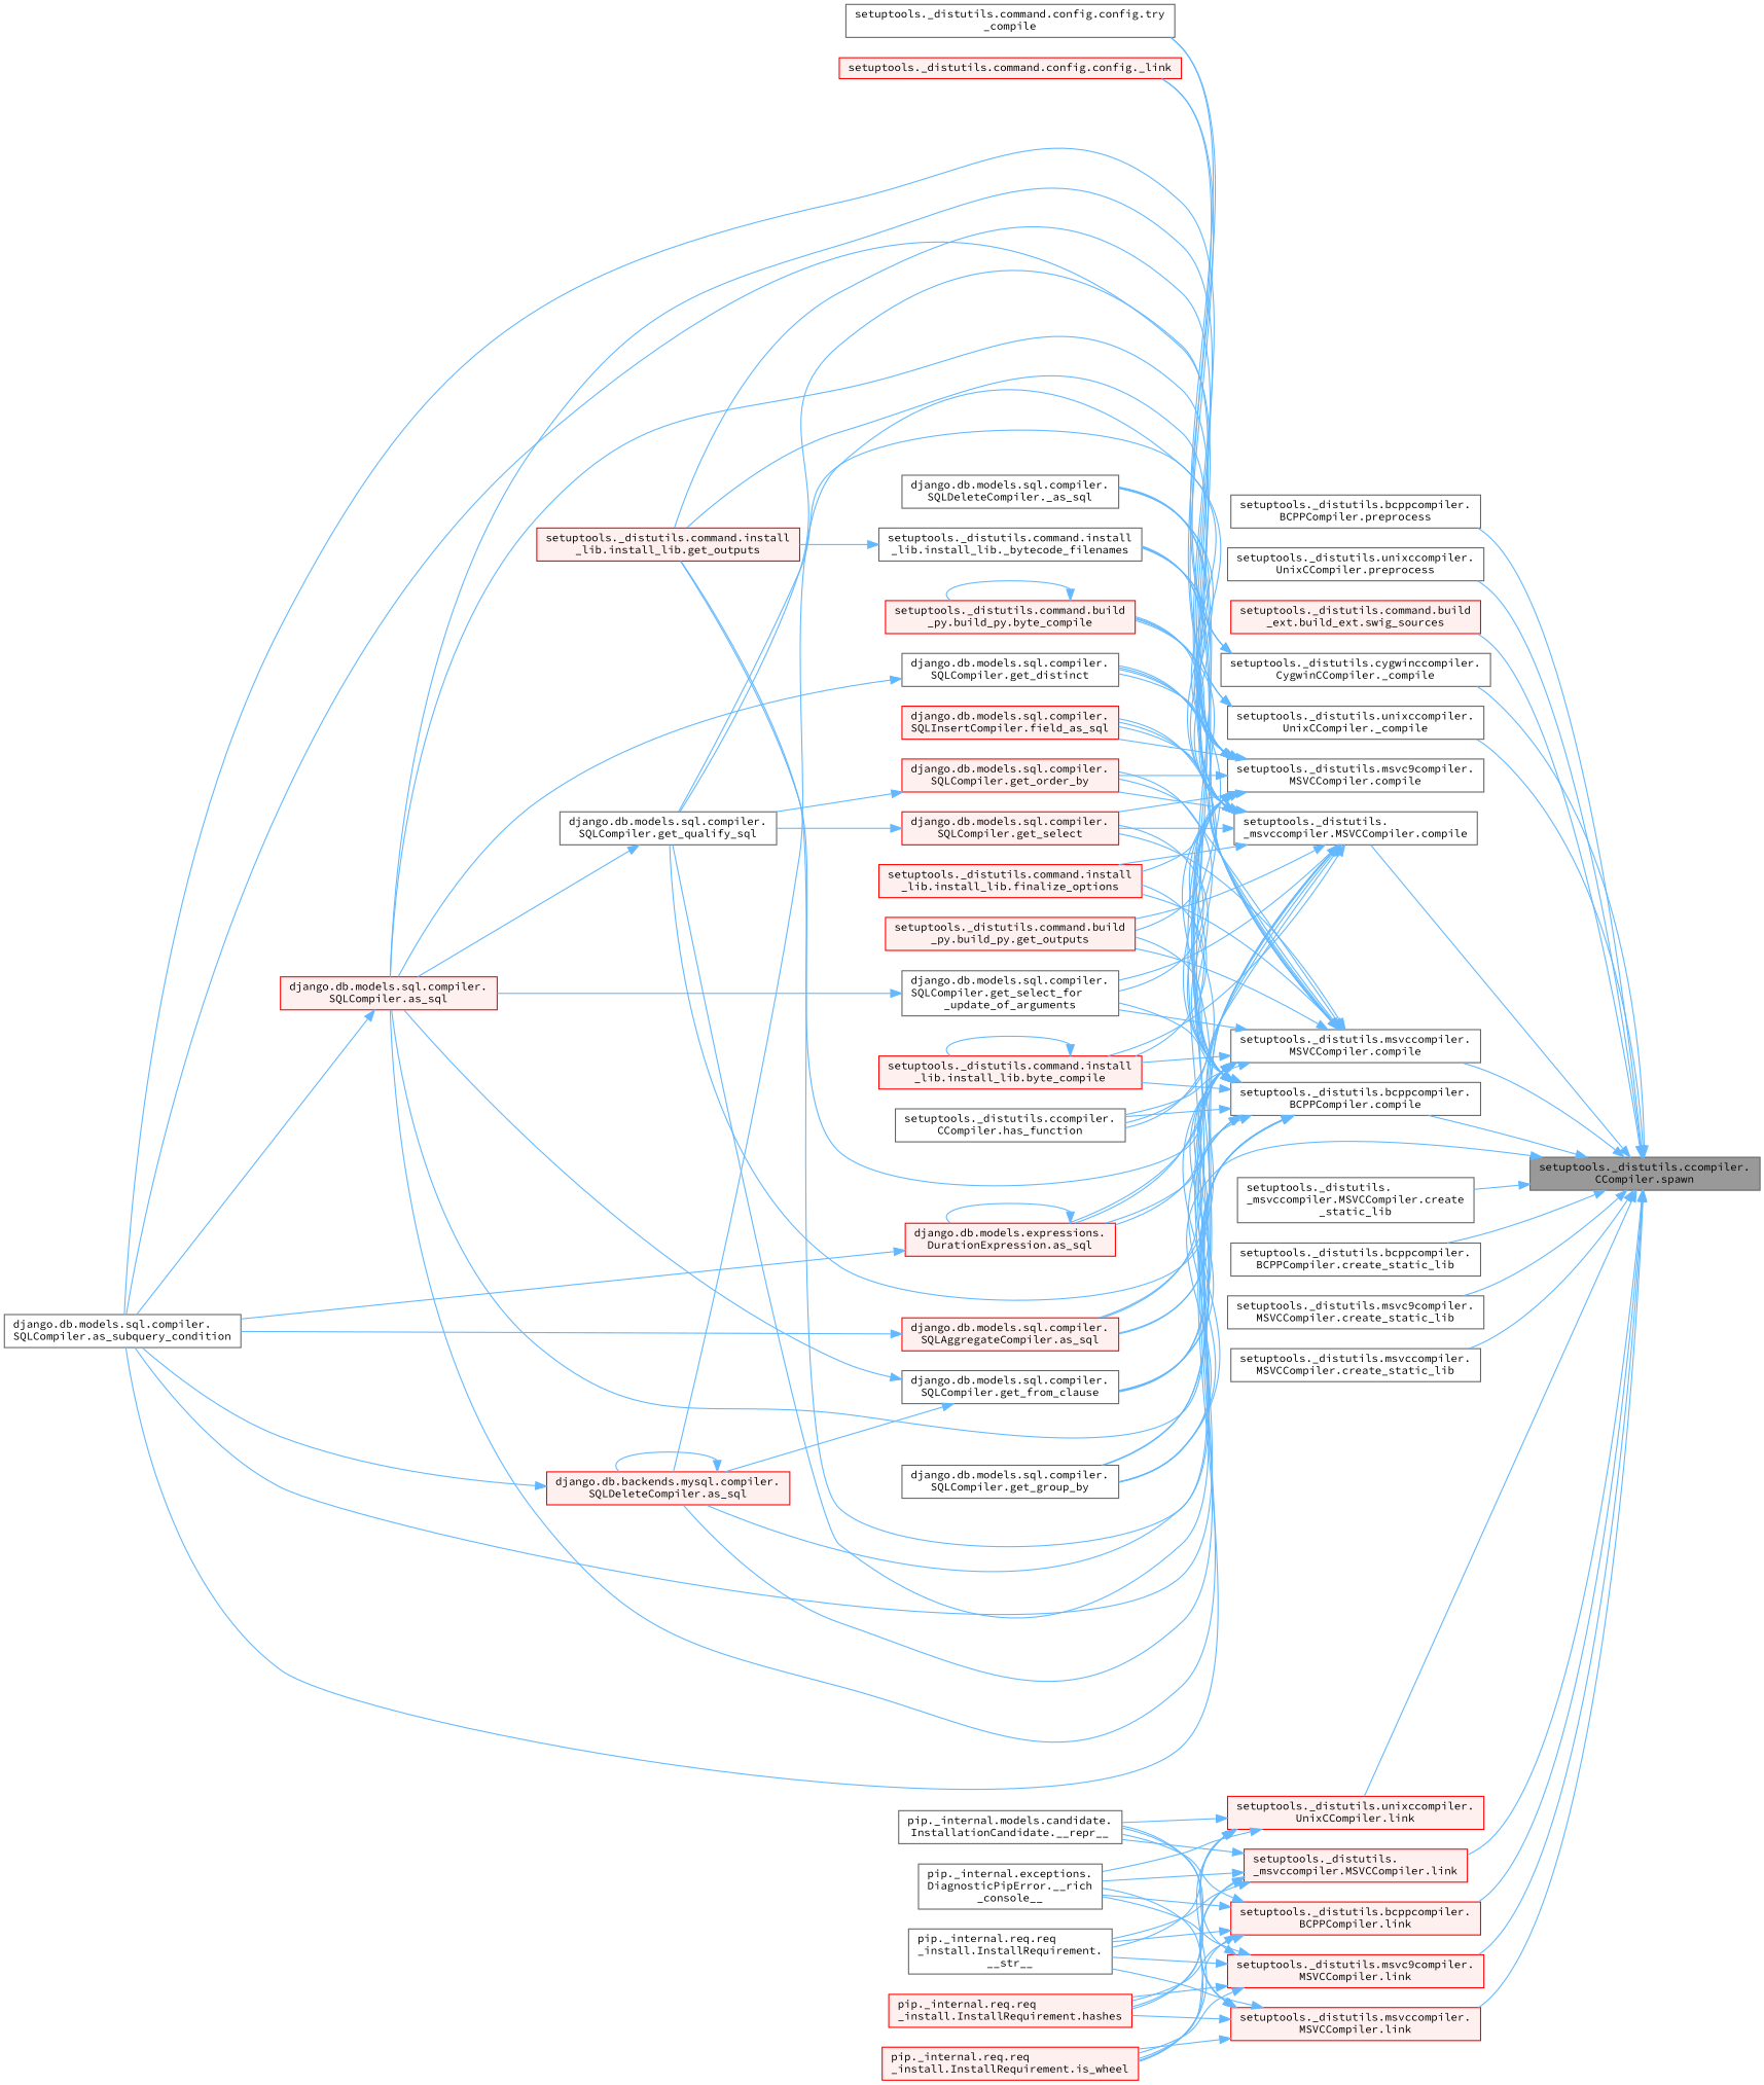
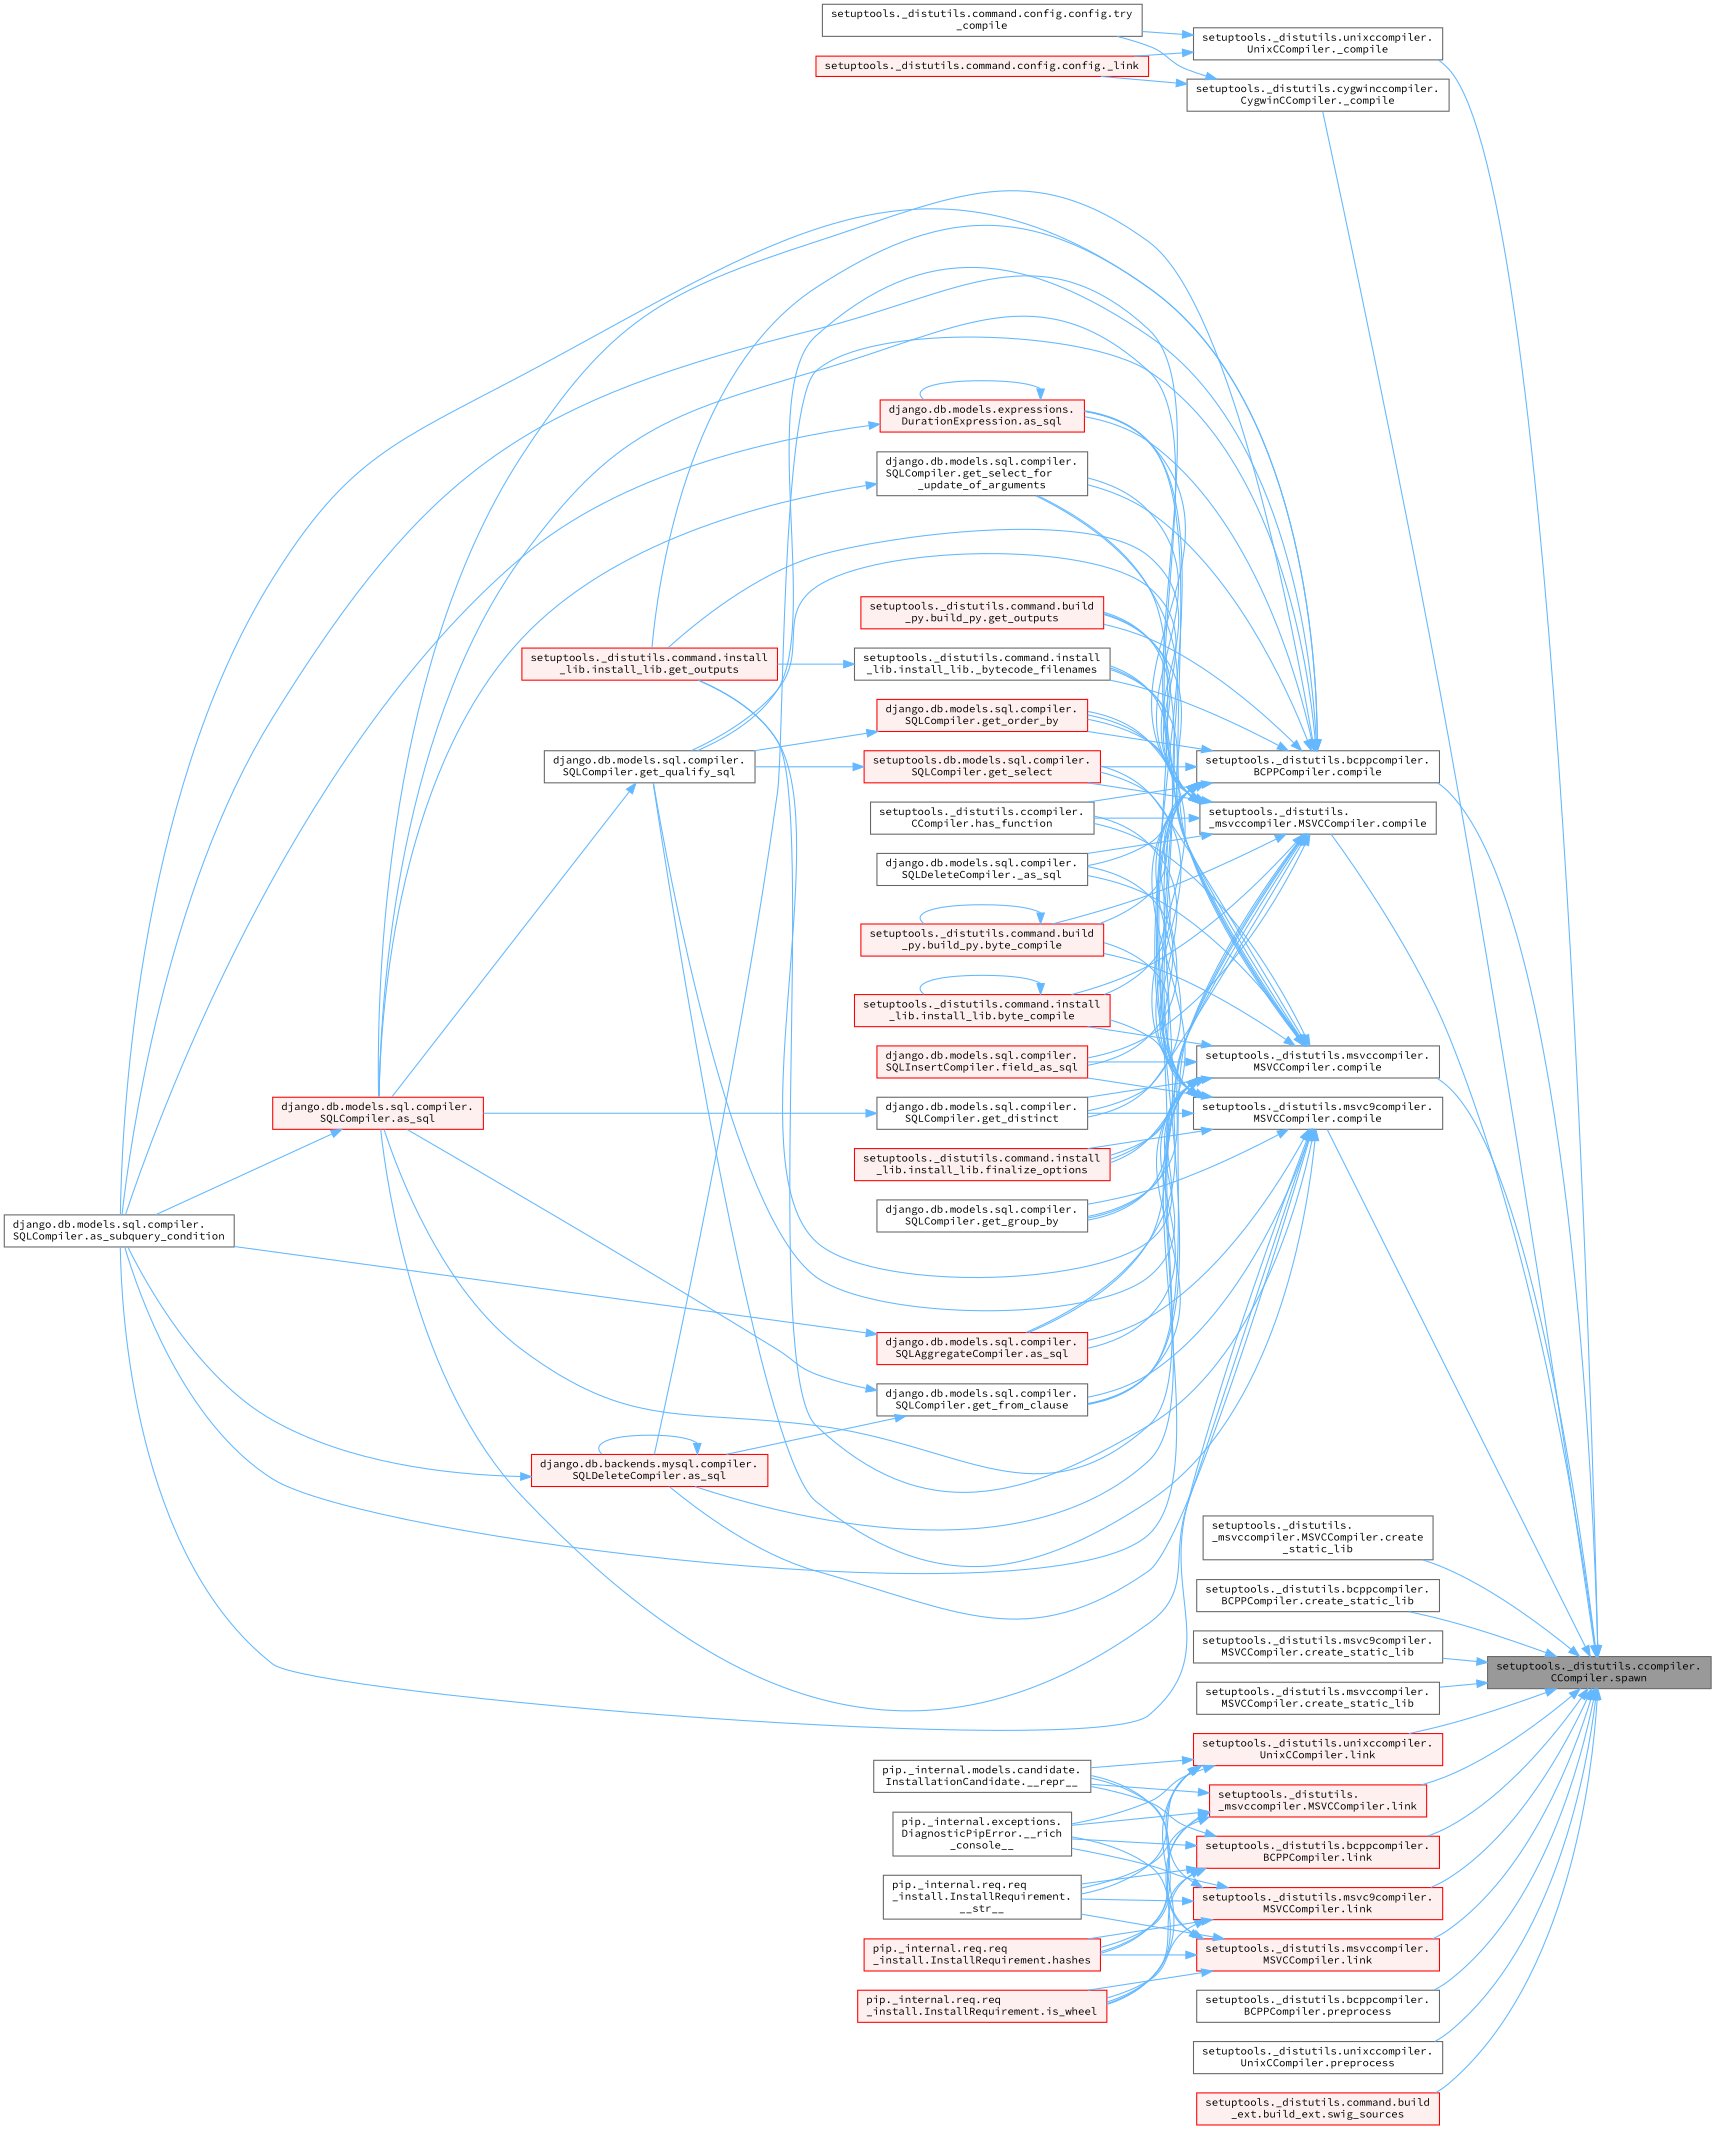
  digraph {
    fontname="Source Code Pro"
    rankdir=RL
    node [color=grey40 fillcolor=white fontname="Source Code Pro" fontsize=10 shape=box style=filled]
    edge [color=steelblue1 dir=back fontname="Source Code Pro" fontsize=10 labelfontname=Helvetica labelfontsize=10 style=solid]
    n1 [color=gray40 fillcolor=grey60 fontcolor=black height=0.2 label="setuptools._distutils.ccompiler.\lCCompiler.spawn" width=0.4]
    n2 [height=0.2 label="setuptools._distutils.cygwinccompiler.\lCygwinCCompiler._compile" width=0.4]
    n3 [height=0.2 label="setuptools._distutils.unixccompiler.\lUnixCCompiler._compile" width=0.4]
    n4 [height=0.2 label="setuptools._distutils.\l_msvccompiler.MSVCCompiler.compile" width=0.4]
    n5 [height=0.2 label="setuptools._distutils.bcppcompiler.\lBCPPCompiler.compile" width=0.4]
    n6 [height=0.2 label="setuptools._distutils.msvc9compiler.\lMSVCCompiler.compile" width=0.4]
    n7 [height=0.2 label="setuptools._distutils.msvccompiler.\lMSVCCompiler.compile" width=0.4]
    n8 [height=0.2 label="setuptools._distutils.\l_msvccompiler.MSVCCompiler.create\l_static_lib" width=0.4]
    n9 [height=0.2 label="setuptools._distutils.bcppcompiler.\lBCPPCompiler.create_static_lib" width=0.4]
    n10 [height=0.2 label="setuptools._distutils.msvc9compiler.\lMSVCCompiler.create_static_lib" width=0.4]
    n11 [height=0.2 label="setuptools._distutils.msvccompiler.\lMSVCCompiler.create_static_lib" width=0.4]
    n12 [color=red fillcolor="#FFF0F0" height=0.2 label="setuptools._distutils.\l_msvccompiler.MSVCCompiler.link" width=0.4]
    n13 [color=red fillcolor="#FFF0F0" height=0.2 label="setuptools._distutils.bcppcompiler.\lBCPPCompiler.link" width=0.4]
    n14 [color=red fillcolor="#FFF0F0" height=0.2 label="setuptools._distutils.msvc9compiler.\lMSVCCompiler.link" width=0.4]
    n15 [color=red fillcolor="#FFF0F0" height=0.2 label="setuptools._distutils.msvccompiler.\lMSVCCompiler.link" width=0.4]
    n16 [color=red fillcolor="#FFF0F0" height=0.2 label="setuptools._distutils.unixccompiler.\lUnixCCompiler.link" width=0.4]
    n17 [height=0.2 label="setuptools._distutils.bcppcompiler.\lBCPPCompiler.preprocess" width=0.4]
    n18 [height=0.2 label="setuptools._distutils.unixccompiler.\lUnixCCompiler.preprocess" width=0.4]
    n19 [color=red fillcolor="#FFF0F0" height=0.2 label="setuptools._distutils.command.build\l_ext.build_ext.swig_sources" width=0.4]
    n20 [color=red fillcolor="#FFF0F0" height=0.2 label="setuptools._distutils.command.config.config._link" width=0.4]
    n21 [height=0.2 label="setuptools._distutils.command.config.config.try\l_compile" width=0.4]
    n22 [height=0.2 label="django.db.models.sql.compiler.\lSQLDeleteCompiler._as_sql" width=0.4]
    n23 [height=0.2 label="setuptools._distutils.command.install\l_lib.install_lib._bytecode_filenames" width=0.4]
    n24 [color=red fillcolor="#FFF0F0" height=0.2 label="setuptools._distutils.command.install\l_lib.install_lib.get_outputs" width=0.4]
    n25 [height=0.2 label="django.db.models.sql.compiler.\lSQLCompiler.as_subquery_condition" width=0.4]
    n26 [color=red fillcolor="#FFF0F0" height=0.2 label="django.db.models.expressions.\lDurationExpression.as_sql" width=0.4]
    n27 [color=red fillcolor="#FFF0F0" height=0.2 label="django.db.models.sql.compiler.\lSQLAggregateCompiler.as_sql" width=0.4]
    n28 [color=red fillcolor="#FFF0F0" height=0.2 label="django.db.models.sql.compiler.\lSQLCompiler.as_sql" width=0.4]
    n29 [color=red fillcolor="#FFF0F0" height=0.2 label="setuptools._distutils.command.build\l_py.build_py.byte_compile" width=0.4]
    n30 [color=red fillcolor="#FFF0F0" height=0.2 label="setuptools._distutils.command.install\l_lib.install_lib.byte_compile" width=0.4]
    n31 [color=red fillcolor="#FFF0F0" height=0.2 label="django.db.models.sql.compiler.\lSQLInsertCompiler.field_as_sql" width=0.4]
    n32 [color=red fillcolor="#FFF0F0" height=0.2 label="setuptools._distutils.command.install\l_lib.install_lib.finalize_options" width=0.4]
    n33 [height=0.2 label="django.db.models.sql.compiler.\lSQLCompiler.get_distinct" width=0.4]
    n34 [height=0.2 label="django.db.models.sql.compiler.\lSQLCompiler.get_from_clause" width=0.4]
    n35 [height=0.2 label="django.db.models.sql.compiler.\lSQLCompiler.get_group_by" width=0.4]
    n36 [color=red fillcolor="#FFF0F0" height=0.2 label="django.db.models.sql.compiler.\lSQLCompiler.get_order_by" width=0.4]
    n37 [height=0.2 label="django.db.models.sql.compiler.\lSQLCompiler.get_qualify_sql" width=0.4]
    n38 [color=red fillcolor="#FFF0F0" height=0.2 label="setuptools._distutils.command.build\l_py.build_py.get_outputs" width=0.4]
-   n39 [color=red fillcolor="#FFF0F0" height=0.2 label="django.db.models.sql.compiler.\lSQLCompiler.get_select" width=0.4]
+   n39 [color=red fillcolor="#FFF0F0" height=0.2 label="setuptools.db.models.sql.compiler.\lSQLCompiler.get_select" width=0.4]
    n40 [height=0.2 label="django.db.models.sql.compiler.\lSQLCompiler.get_select_for\l_update_of_arguments" width=0.4]
    n41 [height=0.2 label="setuptools._distutils.ccompiler.\lCCompiler.has_function" width=0.4]
    n42 [color=red fillcolor="#FFF0F0" height=0.2 label="django.db.backends.mysql.compiler.\lSQLDeleteCompiler.as_sql" width=0.4]
    n43 [height=0.2 label="pip._internal.models.candidate.\lInstallationCandidate.__repr__" width=0.4]
    n44 [height=0.2 label="pip._internal.exceptions.\lDiagnosticPipError.__rich\l_console__" width=0.4]
    n45 [height=0.2 label="pip._internal.req.req\l_install.InstallRequirement.\l__str__" width=0.4]
    n46 [color=red fillcolor="#FFF0F0" height=0.2 label="pip._internal.req.req\l_install.InstallRequirement.hashes" width=0.4]
    n47 [color=red fillcolor="#FFF0F0" height=0.2 label="pip._internal.req.req\l_install.InstallRequirement.is_wheel" width=0.4]
    n1 -> n2
    n1 -> n3
    n1 -> n4
    n1 -> n5
-   n1 -> n35
+   n1 -> n6
    n1 -> n7
    n1 -> n8
    n1 -> n9
    n1 -> n10
    n1 -> n11
    n1 -> n12
    n1 -> n13
    n1 -> n14
    n1 -> n15
    n1 -> n16
    n1 -> n17
    n1 -> n18
    n1 -> n19
    n2 -> n20
    n2 -> n21
    n3 -> n20
    n3 -> n21
    n4 -> n22
    n4 -> n23
    n4 -> n24
    n4 -> n25
    n4 -> n26
    n4 -> n27
    n4 -> n28
    n4 -> n29
    n4 -> n30
    n4 -> n31
    n4 -> n32
    n4 -> n33
    n4 -> n34
    n4 -> n35
    n4 -> n36
    n4 -> n37
    n4 -> n38
    n4 -> n39
    n4 -> n40
    n4 -> n41
    n5 -> n22
    n5 -> n23
    n5 -> n24
    n5 -> n25
    n5 -> n26
    n5 -> n27
    n5 -> n28
    n5 -> n29
    n5 -> n30
    n5 -> n31
    n5 -> n32
    n5 -> n33
    n5 -> n34
    n5 -> n35
    n5 -> n36
    n5 -> n37
    n5 -> n38
    n5 -> n39
    n5 -> n40
    n5 -> n41
    n5 -> n42
    n6 -> n22
    n6 -> n23
    n6 -> n24
    n6 -> n25
    n6 -> n26
    n6 -> n27
    n6 -> n28
    n6 -> n29
    n6 -> n30
    n6 -> n31
    n6 -> n32
    n6 -> n33
    n6 -> n34
    n6 -> n35
    n6 -> n36
    n6 -> n37
    n6 -> n38
    n6 -> n39
    n6 -> n40
    n6 -> n41
    n6 -> n42
    n7 -> n22
    n7 -> n23
    n7 -> n24
    n7 -> n25
    n7 -> n26
    n7 -> n27
    n7 -> n28
    n7 -> n29
    n7 -> n30
    n7 -> n31
    n7 -> n32
    n7 -> n33
    n7 -> n34
    n7 -> n35
    n7 -> n36
    n7 -> n37
    n7 -> n38
    n7 -> n39
    n7 -> n40
    n7 -> n41
    n7 -> n42
    n12 -> n43
    n12 -> n44
    n12 -> n45
    n12 -> n46
    n12 -> n47
    n13 -> n43
    n13 -> n44
    n13 -> n45
    n13 -> n46
    n13 -> n47
    n14 -> n43
    n14 -> n44
    n14 -> n45
    n14 -> n46
    n14 -> n47
    n15 -> n43
    n15 -> n44
    n15 -> n45
    n15 -> n46
    n15 -> n47
    n16 -> n43
    n16 -> n44
    n16 -> n45
    n16 -> n46
    n16 -> n47
    n23 -> n24
    n26 -> n25
    n26 -> n26
    n27 -> n25
    n28 -> n25
    n29 -> n29
    n30 -> n30
    n33 -> n28
    n34 -> n28
    n34 -> n42
    n36 -> n37
    n37 -> n28
    n39 -> n37
    n40 -> n28
    n42 -> n25
    n42 -> n42
  }
